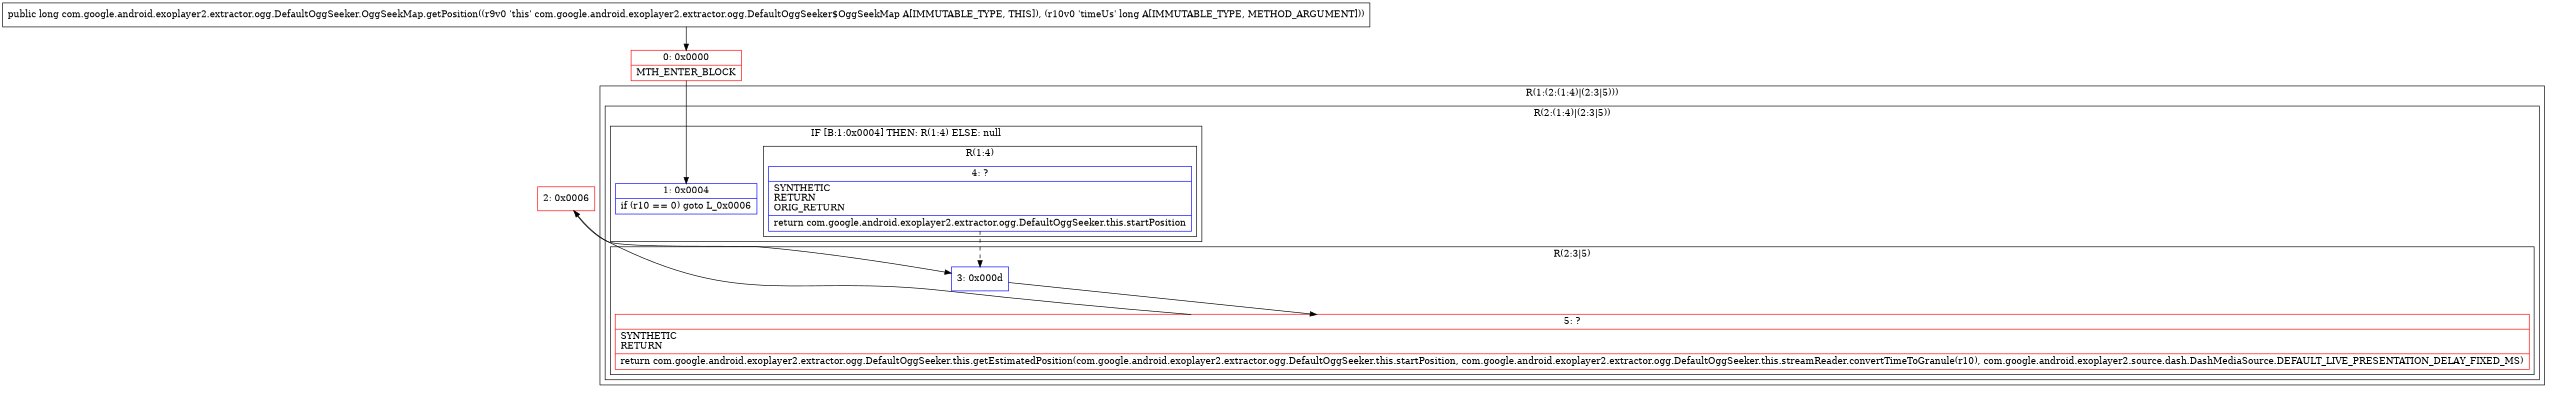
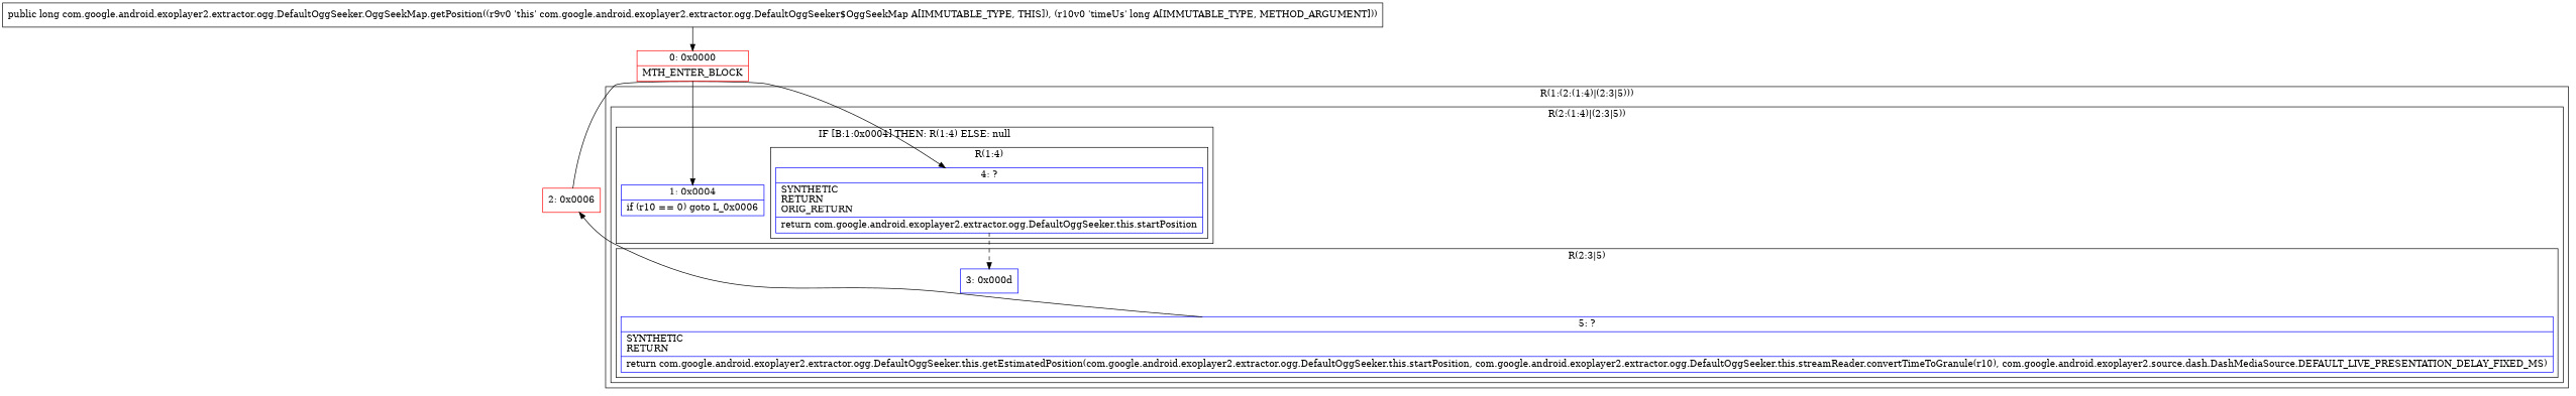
  digraph {
    node [color=blue shape=record]
    n1 [label="{4\:\ ?|SYNTHETIC\lRETURN\lORIG_RETURN\l|return com.google.android.exoplayer2.extractor.ogg.DefaultOggSeeker.this.startPosition\l}"]
    n2 [label="{1\:\ 0x0004|if (r10 == 0) goto L_0x0006\l}"]
    n3 [label="{3\:\ 0x000d}"]
-   n4 [color=red label="{5\:\ ?|SYNTHETIC\lRETURN\l|return com.google.android.exoplayer2.extractor.ogg.DefaultOggSeeker.this.getEstimatedPosition(com.google.android.exoplayer2.extractor.ogg.DefaultOggSeeker.this.startPosition, com.google.android.exoplayer2.extractor.ogg.DefaultOggSeeker.this.streamReader.convertTimeToGranule(r10), com.google.android.exoplayer2.source.dash.DashMediaSource.DEFAULT_LIVE_PRESENTATION_DELAY_FIXED_MS)\l}"]
+   n4 [label="{5\:\ ?|SYNTHETIC\lRETURN\l|return com.google.android.exoplayer2.extractor.ogg.DefaultOggSeeker.this.getEstimatedPosition(com.google.android.exoplayer2.extractor.ogg.DefaultOggSeeker.this.startPosition, com.google.android.exoplayer2.extractor.ogg.DefaultOggSeeker.this.streamReader.convertTimeToGranule(r10), com.google.android.exoplayer2.source.dash.DashMediaSource.DEFAULT_LIVE_PRESENTATION_DELAY_FIXED_MS)\l}"]
    n5 [color=red label="{2\:\ 0x0006}"]
    n6 [color=red label="{0\:\ 0x0000|MTH_ENTER_BLOCK\l}"]
    n7 [label="{public long com.google.android.exoplayer2.extractor.ogg.DefaultOggSeeker.OggSeekMap.getPosition((r9v0 'this' com.google.android.exoplayer2.extractor.ogg.DefaultOggSeeker$OggSeekMap A[IMMUTABLE_TYPE, THIS]), (r10v0 'timeUs' long A[IMMUTABLE_TYPE, METHOD_ARGUMENT])) }" color=""]
    subgraph cluster_1 {
      label="R(1:(2:(1:4)|(2:3|5)))"
      subgraph cluster_2 {
        label="R(2:(1:4)|(2:3|5))"
        subgraph cluster_3 {
          label="IF [B:1:0x0004] THEN: R(1:4) ELSE: null"
          n2
          subgraph cluster_4 {
            label="R(1:4)"
            n1
          }
        }
        subgraph cluster_5 {
          label="R(2:3|5)"
          n3
          n4
        }
      }
    }
    n1 -> n3 [style=dashed]
-   n3 -> n4
    n4 -> n5
-   n5 -> n3
+   n5 -> n1
    n6 -> n2
    n7 -> n6
  }
